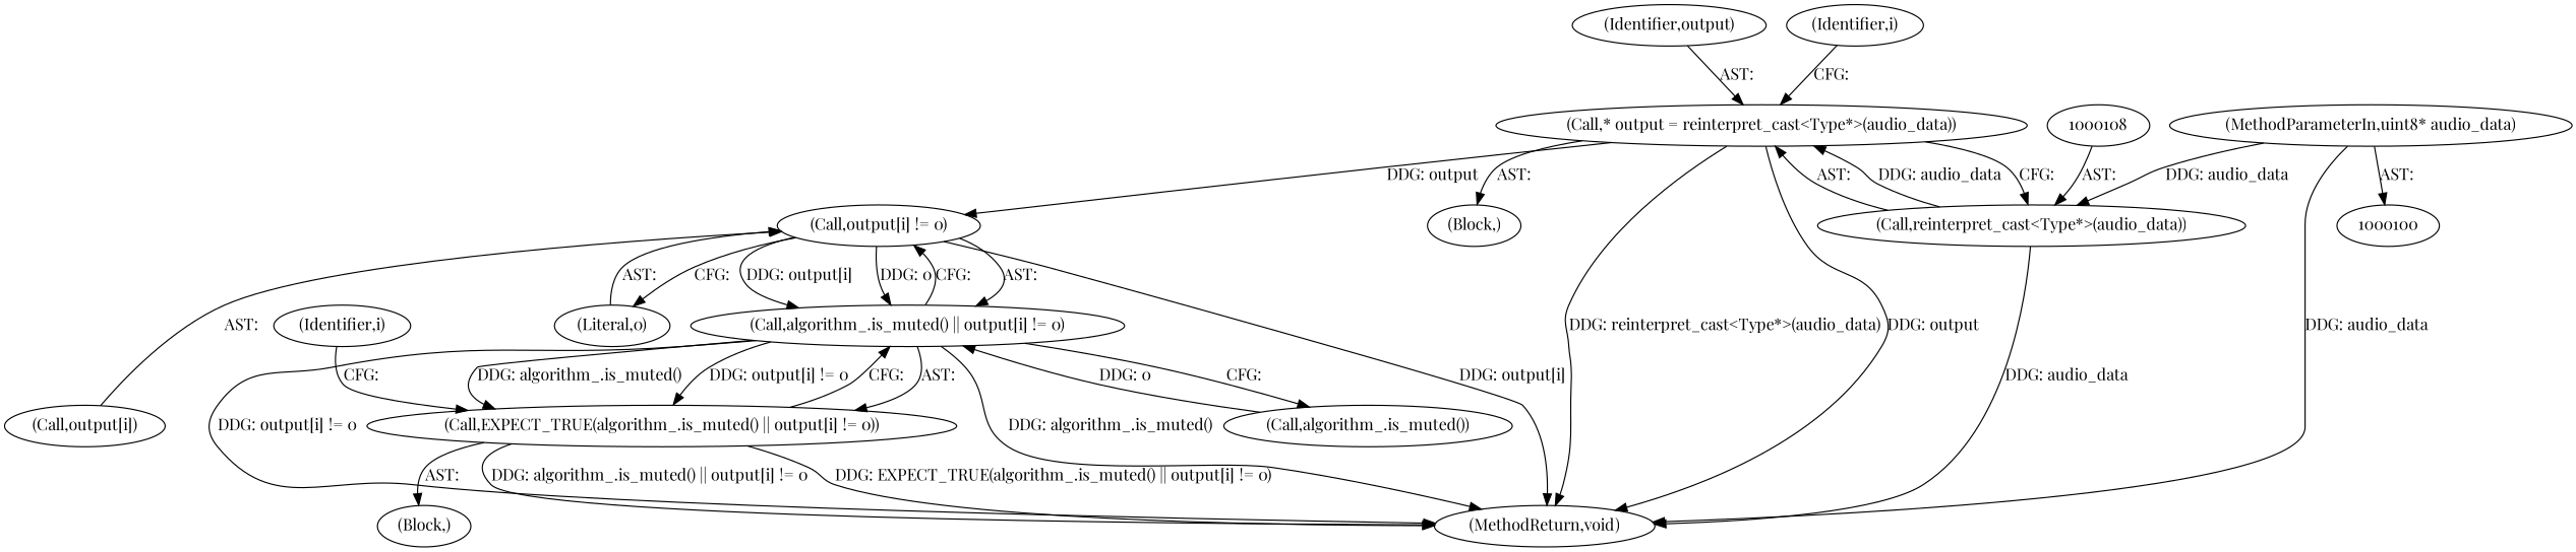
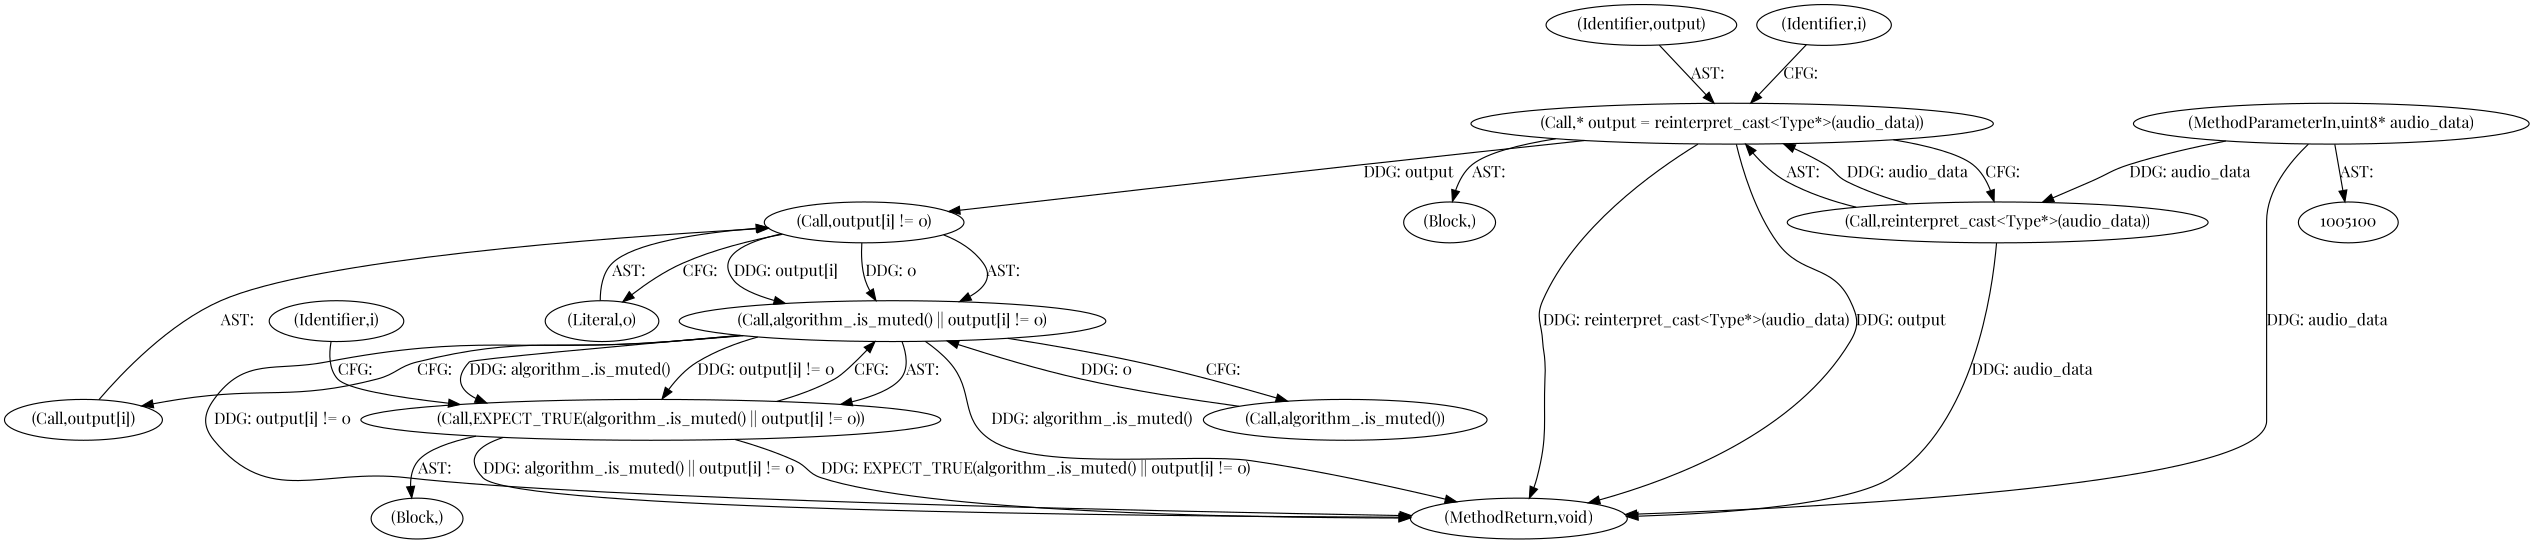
  digraph {
    fontname="Playfair Display"
    node [fontname="Playfair Display"]
    edge [fontname="Playfair Display"]
    n1 [label="(Call,output[i] != 0)"]
    n2 [label="(Call,algorithm_.is_muted() || output[i] != 0)"]
    n3 [label="(MethodReturn,void)"]
    n4 [label="(Literal,0)"]
    n5 [label="(Call,EXPECT_TRUE(algorithm_.is_muted() || output[i] != 0))"]
    n6 [label="(Call,algorithm_.is_muted())"]
    n7 [label="(Call,* output = reinterpret_cast<Type*>(audio_data))"]
    n8 [label="(Call,reinterpret_cast<Type*>(audio_data))"]
    n9 [label="(Block,)"]
    n10 [label="(MethodParameterIn,uint8* audio_data)"]
-   1000100
+   1000100 [label=1005100]
    n12 [label="(Block,)"]
    n13 [label="(Call,output[i])"]
    n14 [label="(Identifier,i)"]
    n15 [label="(Identifier,output)"]
    n16 [label="(Identifier,i)"]
-   1000108
    n1 -> n2 [label="AST: "]
    n1 -> n2 [label="DDG: output[i]"]
    n1 -> n2 [label="DDG: 0"]
-   n1 -> n3 [label="DDG: output[i]"]
    n1 -> n4 [label="CFG: "]
-   n2 -> n1 [label="CFG: "]
+   n2 -> n13 [label="CFG: "]
    n2 -> n3 [label="DDG: algorithm_.is_muted()"]
    n2 -> n3 [label="DDG: output[i] != 0"]
    n2 -> n5 [label="AST: "]
    n2 -> n5 [label="DDG: algorithm_.is_muted()"]
    n2 -> n5 [label="DDG: output[i] != 0"]
    n2 -> n6 [label="CFG: "]
    n4 -> n1 [label="AST: "]
    n5 -> n2 [label="CFG: "]
    n5 -> n3 [label="DDG: algorithm_.is_muted() || output[i] != 0"]
    n5 -> n3 [label="DDG: EXPECT_TRUE(algorithm_.is_muted() || output[i] != 0)"]
    n5 -> n12 [label="AST: "]
    n6 -> n2 [label="DDG: 0"]
    n7 -> n1 [label="DDG: output"]
    n7 -> n3 [label="DDG: reinterpret_cast<Type*>(audio_data)"]
    n7 -> n3 [label="DDG: output"]
    n7 -> n8 [label="CFG: "]
    n7 -> n9 [label="AST: "]
    n8 -> n3 [label="DDG: audio_data"]
    n8 -> n7 [label="AST: "]
    n8 -> n7 [label="DDG: audio_data"]
    n10 -> n3 [label="DDG: audio_data"]
    n10 -> n8 [label="DDG: audio_data"]
    n10 -> 1000100 [label="AST: "]
    n13 -> n1 [label="AST: "]
    n14 -> n5 [label="CFG: "]
    n15 -> n7 [label="AST: "]
    n16 -> n7 [label="CFG: "]
-   1000108 -> n8 [label="AST: "]
  }
